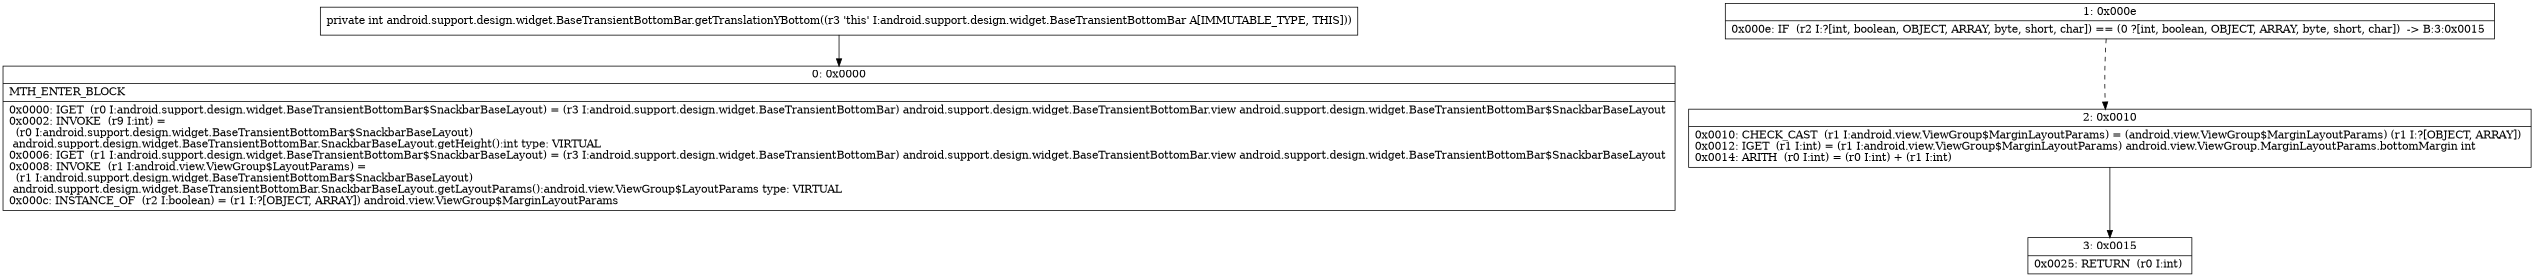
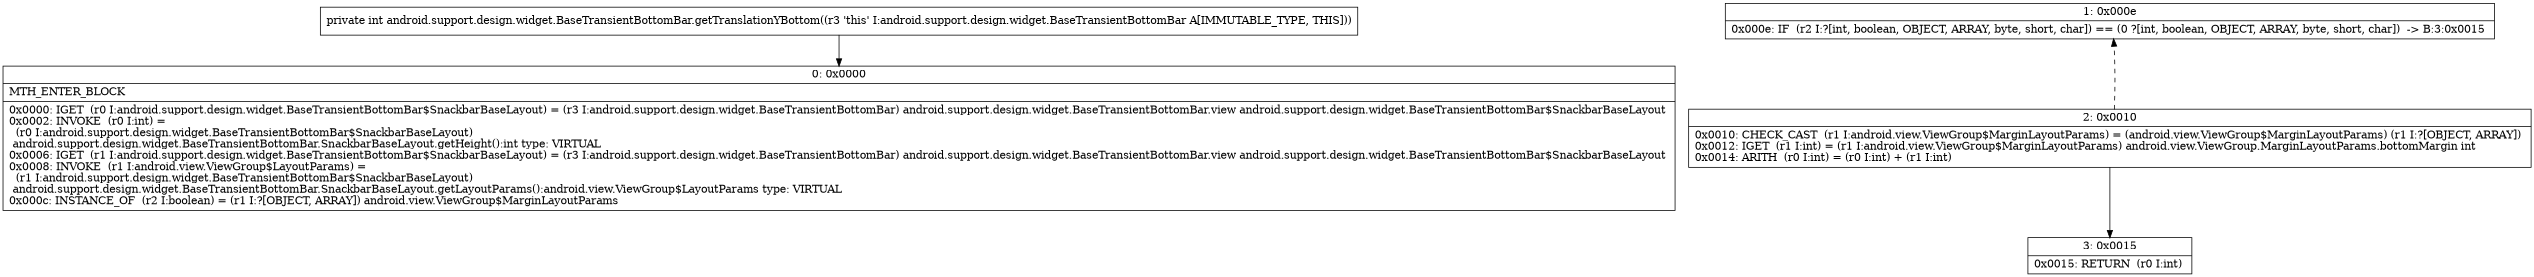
  digraph {
    node [shape=record]
-   n1 [label="{0\:\ 0x0000|MTH_ENTER_BLOCK\l|0x0000: IGET  (r0 I:android.support.design.widget.BaseTransientBottomBar$SnackbarBaseLayout) = (r3 I:android.support.design.widget.BaseTransientBottomBar) android.support.design.widget.BaseTransientBottomBar.view android.support.design.widget.BaseTransientBottomBar$SnackbarBaseLayout \l0x0002: INVOKE  (r9 I:int) = \l  (r0 I:android.support.design.widget.BaseTransientBottomBar$SnackbarBaseLayout)\l android.support.design.widget.BaseTransientBottomBar.SnackbarBaseLayout.getHeight():int type: VIRTUAL \l0x0006: IGET  (r1 I:android.support.design.widget.BaseTransientBottomBar$SnackbarBaseLayout) = (r3 I:android.support.design.widget.BaseTransientBottomBar) android.support.design.widget.BaseTransientBottomBar.view android.support.design.widget.BaseTransientBottomBar$SnackbarBaseLayout \l0x0008: INVOKE  (r1 I:android.view.ViewGroup$LayoutParams) = \l  (r1 I:android.support.design.widget.BaseTransientBottomBar$SnackbarBaseLayout)\l android.support.design.widget.BaseTransientBottomBar.SnackbarBaseLayout.getLayoutParams():android.view.ViewGroup$LayoutParams type: VIRTUAL \l0x000c: INSTANCE_OF  (r2 I:boolean) = (r1 I:?[OBJECT, ARRAY]) android.view.ViewGroup$MarginLayoutParams \l}"]
+   n1 [label="{0\:\ 0x0000|MTH_ENTER_BLOCK\l|0x0000: IGET  (r0 I:android.support.design.widget.BaseTransientBottomBar$SnackbarBaseLayout) = (r3 I:android.support.design.widget.BaseTransientBottomBar) android.support.design.widget.BaseTransientBottomBar.view android.support.design.widget.BaseTransientBottomBar$SnackbarBaseLayout \l0x0002: INVOKE  (r0 I:int) = \l  (r0 I:android.support.design.widget.BaseTransientBottomBar$SnackbarBaseLayout)\l android.support.design.widget.BaseTransientBottomBar.SnackbarBaseLayout.getHeight():int type: VIRTUAL \l0x0006: IGET  (r1 I:android.support.design.widget.BaseTransientBottomBar$SnackbarBaseLayout) = (r3 I:android.support.design.widget.BaseTransientBottomBar) android.support.design.widget.BaseTransientBottomBar.view android.support.design.widget.BaseTransientBottomBar$SnackbarBaseLayout \l0x0008: INVOKE  (r1 I:android.view.ViewGroup$LayoutParams) = \l  (r1 I:android.support.design.widget.BaseTransientBottomBar$SnackbarBaseLayout)\l android.support.design.widget.BaseTransientBottomBar.SnackbarBaseLayout.getLayoutParams():android.view.ViewGroup$LayoutParams type: VIRTUAL \l0x000c: INSTANCE_OF  (r2 I:boolean) = (r1 I:?[OBJECT, ARRAY]) android.view.ViewGroup$MarginLayoutParams \l}"]
    n2 [label="{1\:\ 0x000e|0x000e: IF  (r2 I:?[int, boolean, OBJECT, ARRAY, byte, short, char]) == (0 ?[int, boolean, OBJECT, ARRAY, byte, short, char])  \-\> B:3:0x0015 \l}"]
    n3 [label="{2\:\ 0x0010|0x0010: CHECK_CAST  (r1 I:android.view.ViewGroup$MarginLayoutParams) = (android.view.ViewGroup$MarginLayoutParams) (r1 I:?[OBJECT, ARRAY]) \l0x0012: IGET  (r1 I:int) = (r1 I:android.view.ViewGroup$MarginLayoutParams) android.view.ViewGroup.MarginLayoutParams.bottomMargin int \l0x0014: ARITH  (r0 I:int) = (r0 I:int) + (r1 I:int) \l}"]
-   n4 [label="{3\:\ 0x0015|0x0025: RETURN  (r0 I:int) \l}"]
+   n4 [label="{3\:\ 0x0015|0x0015: RETURN  (r0 I:int) \l}"]
    n5 [label="{private int android.support.design.widget.BaseTransientBottomBar.getTranslationYBottom((r3 'this' I:android.support.design.widget.BaseTransientBottomBar A[IMMUTABLE_TYPE, THIS])) }"]
-   n2 -> n3 [style=dashed]
+   n3 -> n2 [style=dashed]
    n3 -> n4
    n5 -> n1
  }
